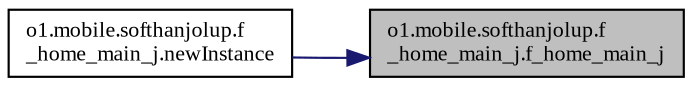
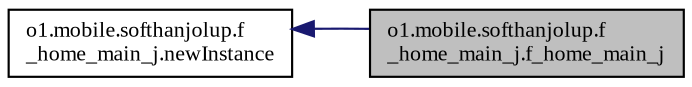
  digraph {
    rankdir=RL
    fontname="Liberation Serif"
    node [color=black fontname="Liberation Serif" fontsize=10 shape=record style=filled]
    n1 [fillcolor=grey75 fontcolor=black height=0.2 label="o1.mobile.softhanjolup.f\l_home_main_j.f_home_main_j" width=0.4]
    n2 [fillcolor=white height=0.2 label="o1.mobile.softhanjolup.f\l_home_main_j.newInstance" width=0.4]
-   n1 -> n2 [color=midnightblue dir=back fontname="Liberation Serif" fontsize=10 labelfontname=Helvetica labelfontsize=10 style=solid]
+   n2 -> n1 [color=midnightblue dir=back fontname="Liberation Serif" fontsize=10 labelfontname=Helvetica labelfontsize=10 style=solid]
  }
